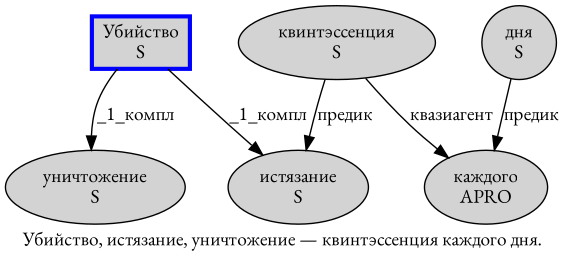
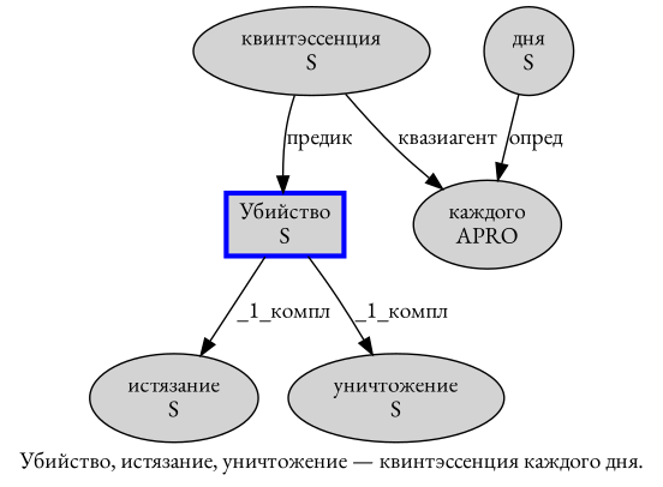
  digraph {
    fontname="EB Garamond"
    label="Убийство, истязание, уничтожение — квинтэссенция каждого дня."
    node [fillcolor=lightgray fontname="EB Garamond" penwidth=1 shape=ellipse style=filled]
    edge [fontname="EB Garamond"]
    n1 [color=blue label="Убийство\nS" penwidth=3 shape=box]
    n2 [label="истязание\nS"]
    n3 [label="уничтожение\nS"]
    n4 [label="квинтэссенция\nS"]
    n5 [label="каждого\nAPRO"]
    n6 [label="дня\nS"]
    n1 -> n2 [label="_1_компл"]
    n1 -> n3 [label="_1_компл"]
-   n4 -> n2 [label="предик"]
+   n4 -> n1 [label="предик"]
    n4 -> n5 [label="квазиагент"]
-   n6 -> n5 [label="предик"]
+   n6 -> n5 [label="опред"]
  }
